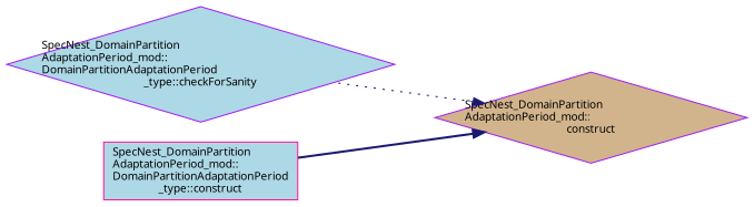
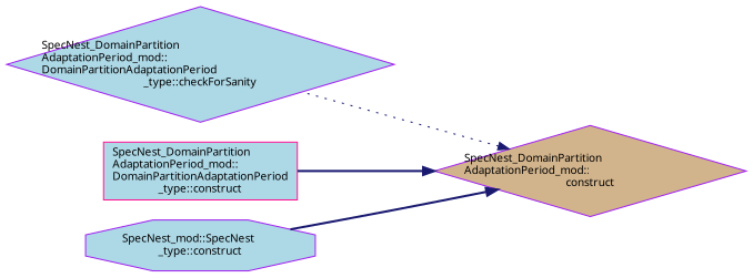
  digraph {
    fontname="Noto Sans"
    rankdir=RL
    node [color=purple fillcolor=lightblue fontname="Noto Sans" fontsize=10 shape=diamond style=filled]
    edge [color=midnightblue dir=back fontname="Noto Sans" fontsize=10 labelfontname=Helvetica labelfontsize=10 style=bold]
    n1 [fillcolor=tan fontcolor=black height=0.2 label="SpecNest_DomainPartition\lAdaptationPeriod_mod::\lconstruct" width=0.4]
    n2 [height=0.2 label="SpecNest_DomainPartition\lAdaptationPeriod_mod::\lDomainPartitionAdaptationPeriod\l_type::checkForSanity" width=0.4]
    n3 [color=deeppink height=0.2 label="SpecNest_DomainPartition\lAdaptationPeriod_mod::\lDomainPartitionAdaptationPeriod\l_type::construct" shape=box width=0.4]
+   n4 [height=0.2 label="SpecNest_mod::SpecNest\l_type::construct" shape=octagon width=0.4]
    n1 -> n2 [style=dotted]
    n1 -> n3
+   n1 -> n4
  }
